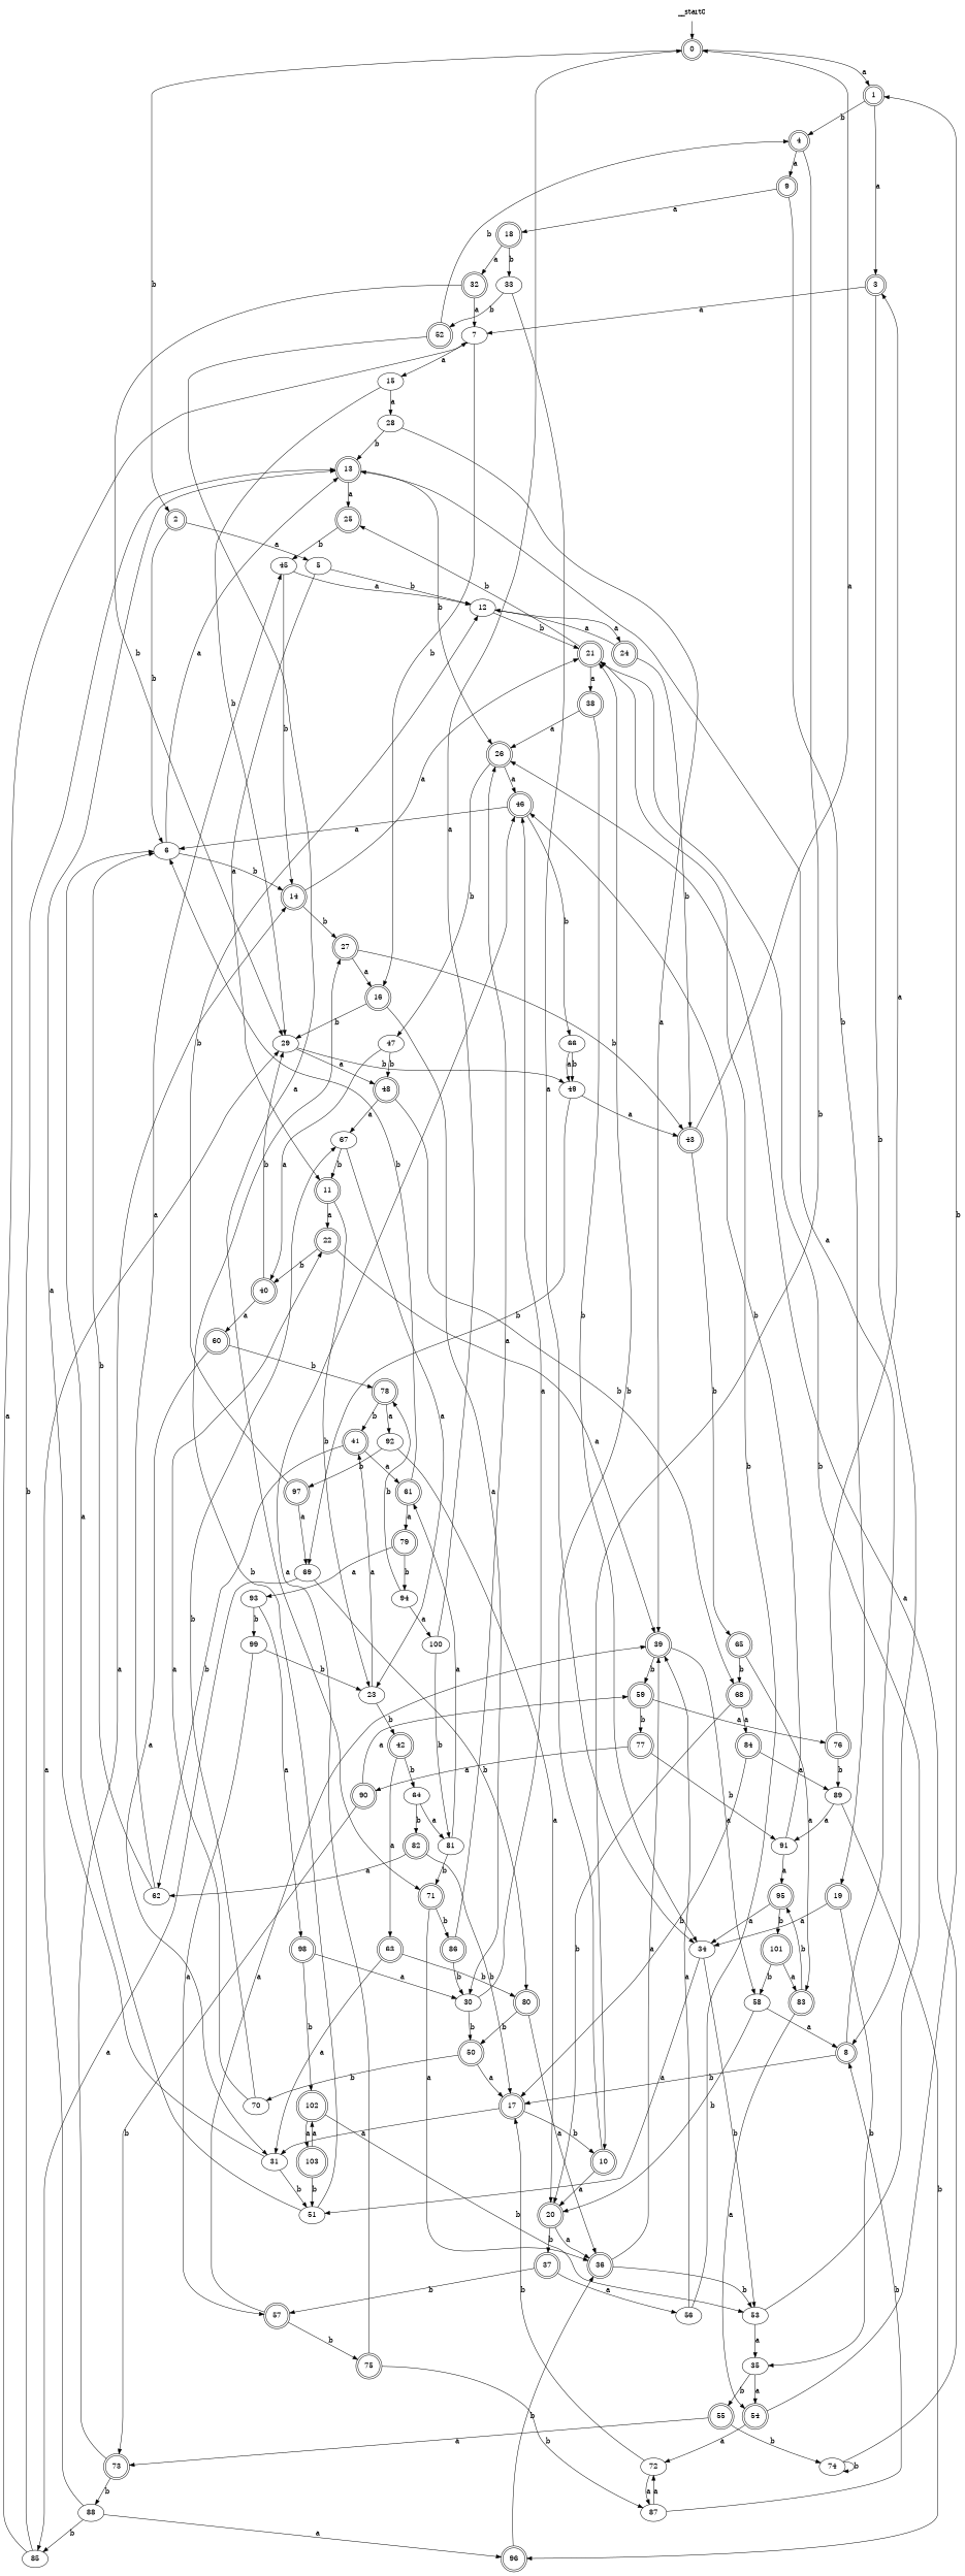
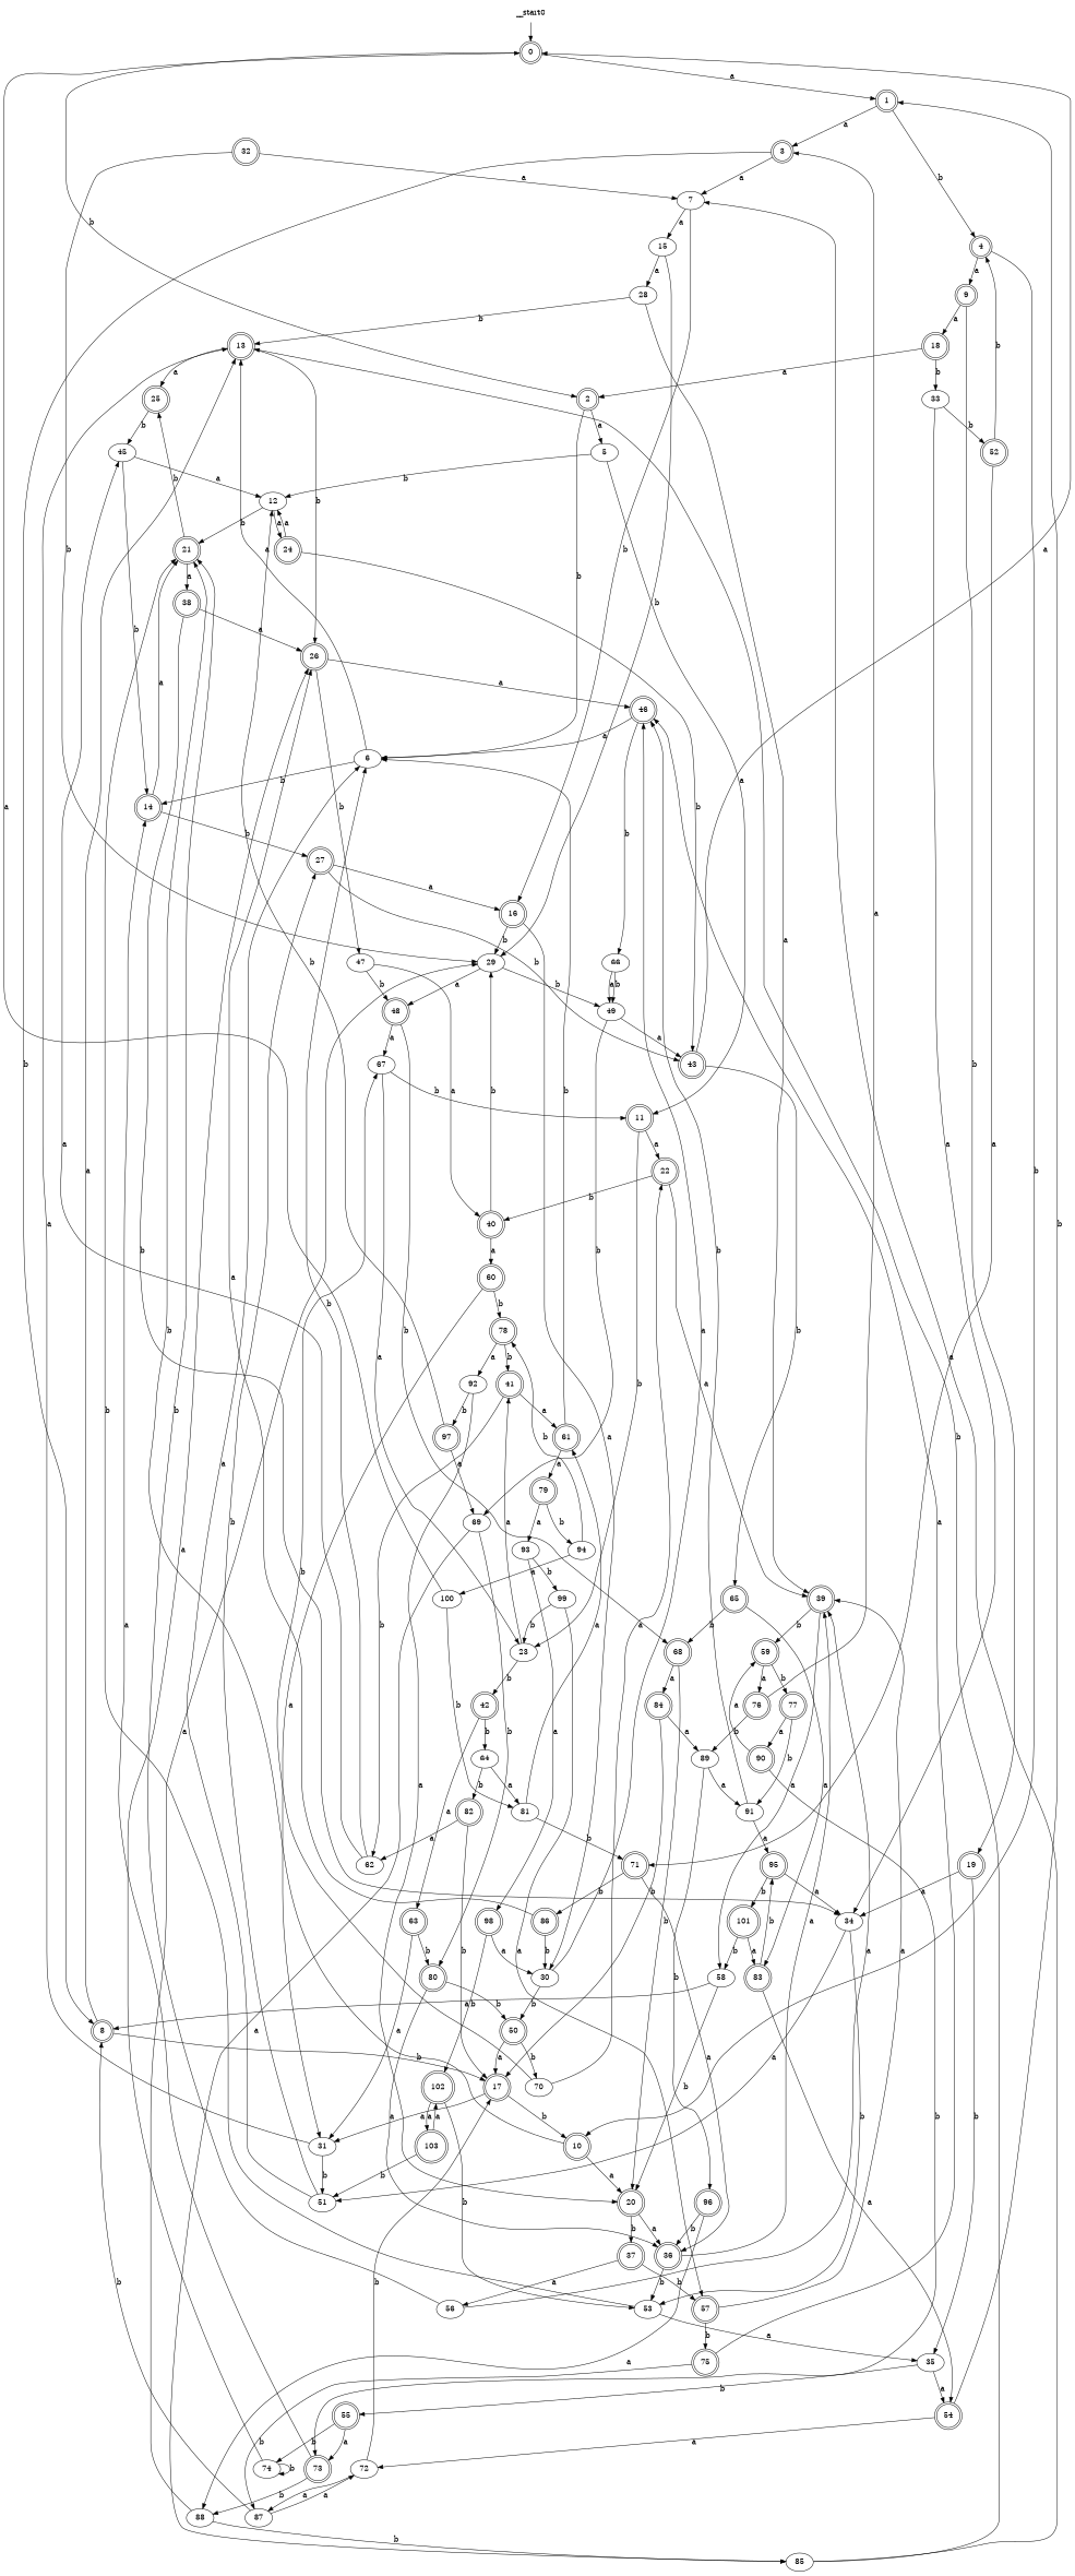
  digraph {
    node [shape=doublecircle]
    __start0 [shape=none]
    0
    1
    2
    3
    4
    5 [shape=""]
    6 [shape=""]
    7 [shape=""]
    8
    9
    10
    11
    12 [shape=""]
    13
    14
    15 [shape=""]
    16
    17
    18
    19
    20
    21
    22
    23 [shape=""]
    24
    25
    26
    27
    28 [shape=""]
    29 [shape=""]
    30 [shape=""]
    31 [shape=""]
    32
    33 [shape=""]
    34 [shape=""]
    35 [shape=""]
    36
    37
    38
    39
    40
    41
    42
    43
    45 [shape=""]
    46
    47 [shape=""]
    48
    49 [shape=""]
    50
    51 [shape=""]
    52
    53 [shape=""]
    54
    55
    56 [shape=""]
    57
    58 [shape=""]
    59
    60
    61
    62 [shape=""]
    63
    64 [shape=""]
    65
    66 [shape=""]
    67 [shape=""]
    68
    69 [shape=""]
    70 [shape=""]
    71
    72 [shape=""]
    73
    74 [shape=""]
    75
    76
    77
    78
    79
    80
    81 [shape=""]
    82
    83
    84
    85 [shape=""]
    86
    87 [shape=""]
    88 [shape=""]
    89 [shape=""]
    90
    91 [shape=""]
    92 [shape=""]
    93 [shape=""]
    94 [shape=""]
    95
    96
    97
    98
    99 [shape=""]
    100 [shape=""]
    101
    102
    103
    __start0 -> 0
    0 -> 1 [label=a]
    0 -> 2 [label=b]
    1 -> 3 [label=a]
    1 -> 4 [label=b]
    2 -> 5 [label=a]
    2 -> 6 [label=b]
    3 -> 7 [label=a]
    3 -> 8 [label=b]
    4 -> 9 [label=a]
    4 -> 10 [label=b]
    5 -> 11 [label=a]
    5 -> 12 [label=b]
    6 -> 13 [label=a]
    6 -> 14 [label=b]
    7 -> 15 [label=a]
    7 -> 16 [label=b]
    8 -> 13 [label=a]
    8 -> 17 [label=b]
    9 -> 18 [label=a]
    9 -> 19 [label=b]
    10 -> 20 [label=a]
    10 -> 21 [label=b]
    11 -> 22 [label=a]
    11 -> 23 [label=b]
    12 -> 21 [label=b]
    12 -> 24 [label=a]
    13 -> 25 [label=a]
    13 -> 26 [label=b]
    14 -> 21 [label=a]
    14 -> 27 [label=b]
    15 -> 28 [label=a]
    15 -> 29 [label=b]
    16 -> 29 [label=b]
    16 -> 30 [label=a]
    17 -> 10 [label=b]
    17 -> 31 [label=a]
-   18 -> 32 [label=a]
+   18 -> 2 [label=a]
    18 -> 33 [label=b]
    19 -> 34 [label=a]
    19 -> 35 [label=b]
    20 -> 36 [label=a]
    20 -> 37 [label=b]
    21 -> 25 [label=b]
    21 -> 38 [label=a]
    22 -> 39 [label=a]
    22 -> 40 [label=b]
    23 -> 41 [label=a]
    23 -> 42 [label=b]
    24 -> 12 [label=a]
    24 -> 43 [label=b]
    25 -> 45 [label=b]
    26 -> 46 [label=a]
    26 -> 47 [label=b]
    27 -> 16 [label=a]
    27 -> 43 [label=b]
    28 -> 13 [label=b]
    28 -> 39 [label=a]
    29 -> 48 [label=a]
    29 -> 49 [label=b]
    30 -> 46 [label=a]
    30 -> 50 [label=b]
    31 -> 13 [label=a]
    31 -> 51 [label=b]
    32 -> 7 [label=a]
    32 -> 29 [label=b]
    33 -> 34 [label=a]
    33 -> 52 [label=b]
    34 -> 51 [label=a]
    34 -> 53 [label=b]
    35 -> 54 [label=a]
    35 -> 55 [label=b]
    36 -> 39 [label=a]
    36 -> 53 [label=b]
    37 -> 56 [label=a]
    37 -> 57 [label=b]
    38 -> 26 [label=a]
    38 -> 34 [label=b]
    39 -> 58 [label=a]
    39 -> 59 [label=b]
    40 -> 29 [label=b]
    40 -> 60 [label=a]
    41 -> 61 [label=a]
    41 -> 62 [label=b]
    42 -> 63 [label=a]
    42 -> 64 [label=b]
    43 -> 0 [label=a]
    43 -> 65 [label=b]
    45 -> 12 [label=a]
    45 -> 14 [label=b]
    46 -> 6 [label=a]
    46 -> 66 [label=b]
    47 -> 40 [label=a]
    47 -> 48 [label=b]
    48 -> 67 [label=a]
    48 -> 68 [label=b]
    49 -> 43 [label=a]
    49 -> 69 [label=b]
    50 -> 17 [label=a]
    50 -> 70 [label=b]
    51 -> 6 [label=a]
    51 -> 27 [label=b]
    52 -> 4 [label=b]
    52 -> 71 [label=a]
    53 -> 21 [label=b]
    53 -> 35 [label=a]
    54 -> 1 [label=b]
    54 -> 72 [label=a]
    55 -> 73 [label=a]
    55 -> 74 [label=b]
    56 -> 21 [label=b]
    56 -> 39 [label=a]
    57 -> 39 [label=a]
    57 -> 75 [label=b]
    58 -> 8 [label=a]
    58 -> 20 [label=b]
    59 -> 76 [label=a]
    59 -> 77 [label=b]
    60 -> 31 [label=a]
    60 -> 78 [label=b]
    61 -> 6 [label=b]
    61 -> 79 [label=a]
    62 -> 6 [label=b]
    62 -> 45 [label=a]
    63 -> 31 [label=a]
    63 -> 80 [label=b]
    64 -> 81 [label=a]
    64 -> 82 [label=b]
    65 -> 68 [label=b]
    65 -> 83 [label=a]
    66 -> 49 [label=a]
    66 -> 49 [label=b]
    67 -> 11 [label=b]
    67 -> 23 [label=a]
    68 -> 20 [label=b]
    68 -> 84 [label=a]
    69 -> 80 [label=b]
    69 -> 85 [label=a]
    70 -> 22 [label=a]
    70 -> 67 [label=b]
    71 -> 36 [label=a]
    71 -> 86 [label=b]
    72 -> 17 [label=b]
    72 -> 87 [label=a]
    73 -> 14 [label=a]
    73 -> 88 [label=b]
    74 -> 26 [label=a]
    74 -> 74 [label=b]
    75 -> 46 [label=a]
    75 -> 87 [label=b]
    76 -> 3 [label=a]
    76 -> 89 [label=b]
    77 -> 90 [label=a]
    77 -> 91 [label=b]
    78 -> 41 [label=b]
    78 -> 92 [label=a]
    79 -> 93 [label=a]
    79 -> 94 [label=b]
    80 -> 36 [label=a]
    80 -> 50 [label=b]
    81 -> 61 [label=a]
    81 -> 71 [label=b]
    82 -> 17 [label=b]
    82 -> 62 [label=a]
    83 -> 54 [label=a]
    83 -> 95 [label=b]
    84 -> 17 [label=b]
    84 -> 89 [label=a]
    85 -> 7 [label=a]
    85 -> 13 [label=b]
    86 -> 26 [label=a]
    86 -> 30 [label=b]
    87 -> 8 [label=b]
    87 -> 72 [label=a]
    88 -> 29 [label=a]
    88 -> 85 [label=b]
    89 -> 91 [label=a]
    89 -> 96 [label=b]
    90 -> 59 [label=a]
    90 -> 73 [label=b]
    91 -> 46 [label=b]
    91 -> 95 [label=a]
    92 -> 20 [label=a]
    92 -> 97 [label=b]
    93 -> 98 [label=a]
    93 -> 99 [label=b]
    94 -> 78 [label=b]
    94 -> 100 [label=a]
    95 -> 34 [label=a]
    95 -> 101 [label=b]
    96 -> 36 [label=b]
-   88 -> 96 [label=a]
+   96 -> 88 [label=a]
    97 -> 12 [label=b]
    97 -> 69 [label=a]
    98 -> 30 [label=a]
    98 -> 102 [label=b]
    99 -> 23 [label=b]
    99 -> 57 [label=a]
    100 -> 0 [label=a]
    100 -> 81 [label=b]
    101 -> 58 [label=b]
    101 -> 83 [label=a]
    102 -> 53 [label=b]
    102 -> 103 [label=a]
    103 -> 51 [label=b]
    103 -> 102 [label=a]
  }
